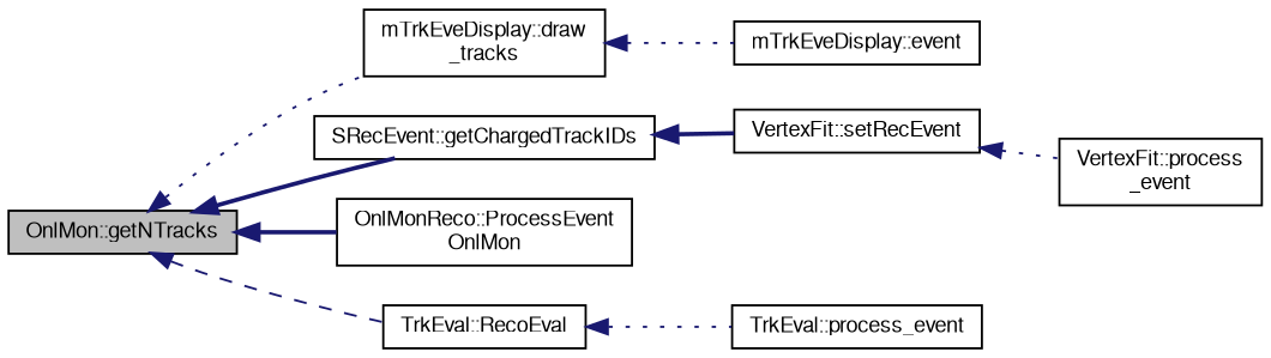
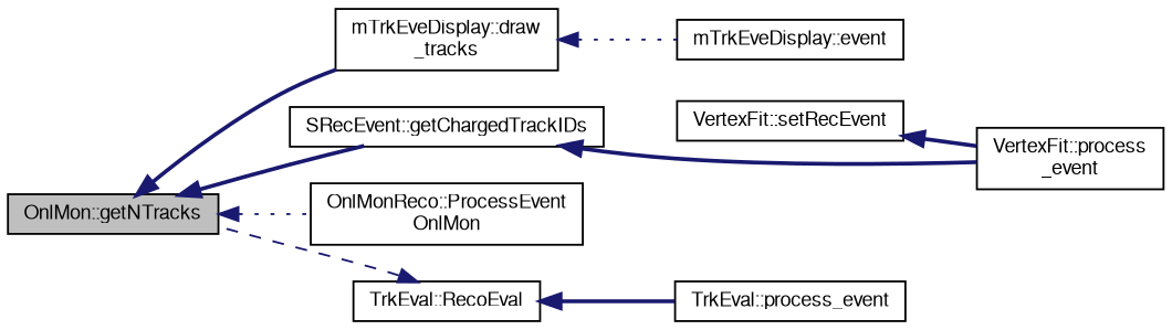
  digraph {
    rankdir=LR
    node [color=black fontname=FreeSans fontsize=10 shape=record]
    edge [color=midnightblue dir=back fontname=FreeSans fontsize=10 labelfontname=FreeSans labelfontsize=10 style=dotted]
    n1 [fillcolor=grey75 fontcolor=black height=0.2 label="OnlMon::getNTracks" style=filled width=0.4]
    n2 [height=0.2 label="mTrkEveDisplay::draw\l_tracks" width=0.4]
    n3 [height=0.2 label="SRecEvent::getChargedTrackIDs" width=0.4]
    n4 [height=0.2 label="OnlMonReco::ProcessEvent\lOnlMon" width=0.4]
    n5 [height=0.2 label="TrkEval::RecoEval" width=0.4]
    n6 [height=0.2 label="mTrkEveDisplay::event" width=0.4]
    n7 [height=0.2 label="VertexFit::setRecEvent" width=0.4]
    n8 [height=0.2 label="TrkEval::process_event" width=0.4]
    n9 [height=0.2 label="VertexFit::process\l_event" width=0.4]
-   n1 -> n2
+   n1 -> n2 [style=bold]
    n1 -> n3 [style=bold]
-   n1 -> n4 [style=bold]
-   n1 -> n5 [style=dashed]
+   n1 -> n4
+   n5 -> n1 [style=dashed]
    n2 -> n6
-   n3 -> n7 [style=bold]
-   n5 -> n8
-   n7 -> n9
+   n3 -> n9 [style=bold]
+   n5 -> n8 [style=bold]
+   n7 -> n9 [style=bold]
  }
